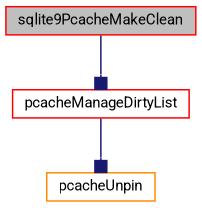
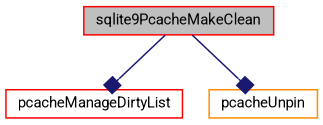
  digraph {
    fontname=Roboto
    rankdir=TB
    node [color=red fillcolor=white fontname=Roboto fontsize=10 shape=record style=filled]
    edge [arrowhead=box color=midnightblue fontname=Roboto fontsize=10 labelfontname=FreeSans labelfontsize=10 style=solid]
    n1 [fillcolor=grey75 fontcolor=black height=0.2 label=sqlite9PcacheMakeClean width=0.4]
    n2 [height=0.2 label=pcacheManageDirtyList width=0.4]
    n3 [color=darkorange height=0.2 label=pcacheUnpin width=0.4]
    n1 -> n2
-   n2 -> n3
+   n1 -> n3
  }
